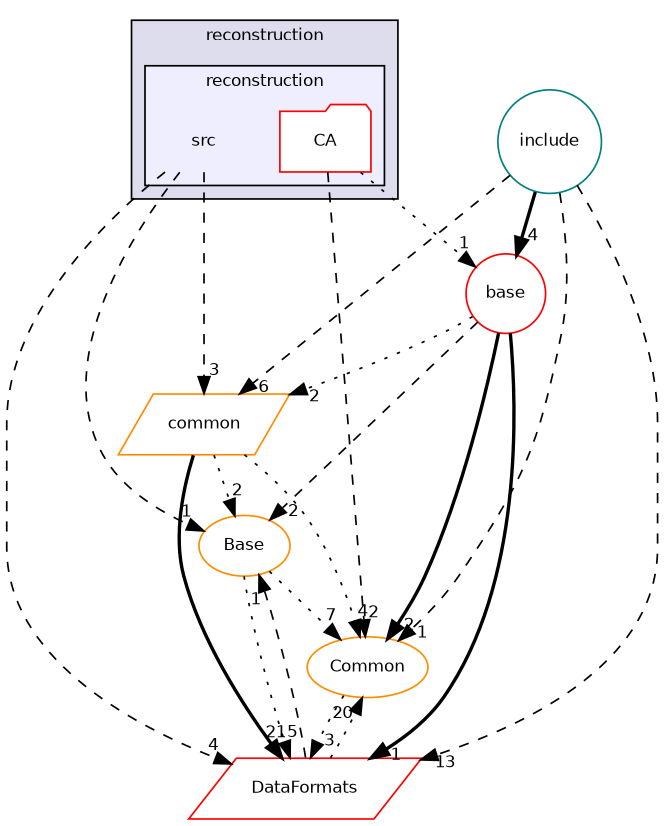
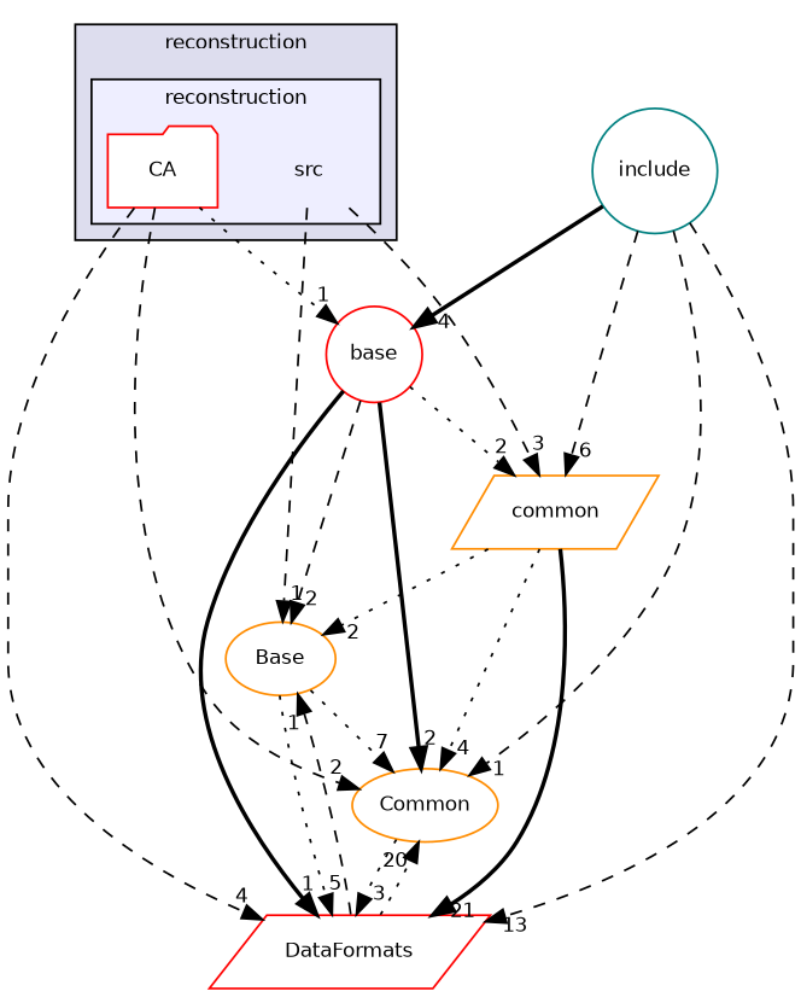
  digraph {
    compound=true
    node [color=red fontname=Helvetica fontsize=10 shape=ellipse]
    edge [headlabel=1 labeldistance=1.5 labelfontname=Helvetica labelfontsize=10 style=dashed]
    n1 [color=teal label=src shape=plaintext]
    n2 [fillcolor=white label=CA shape=folder style=filled]
    n3 [color=darkorange label=Base]
    n4 [color=darkorange label=common shape=parallelogram]
    n5 [label=base shape=circle]
    n6 [color=darkorange label=Common]
    n7 [label=DataFormats shape=parallelogram]
    n8 [color=teal label=include shape=circle]
    subgraph cluster_1 {
      bgcolor="#ddddee"
      fontname=Helvetica
      fontsize=10
      label=reconstruction
      pencolor=black
      subgraph cluster_2 {
        bgcolor="#eeeeff"
        fontname=Helvetica
        fontsize=10
        label=reconstruction
        pencolor=black
        n1
        n2
      }
    }
    n1 -> n3
    n1 -> n4 [headlabel=3]
    n2 -> n5 [style=dotted]
    n2 -> n6 [headlabel=2]
-   n1 -> n7 [headlabel=4]
+   n2 -> n7 [headlabel=4]
    n3 -> n6 [headlabel=7 style=dotted]
    n3 -> n7 [headlabel=5 style=dotted]
    n4 -> n3 [headlabel=2 style=dotted]
    n4 -> n6 [headlabel=4 style=dotted]
    n4 -> n7 [headlabel=21 style=bold]
    n5 -> n3 [headlabel=2]
    n5 -> n4 [headlabel=2 style=dotted]
    n5 -> n6 [headlabel=2 style=bold]
    n5 -> n7 [style=bold]
    n6 -> n7 [headlabel=3 style=dotted]
    n7 -> n3
    n7 -> n6 [headlabel=20 style=dotted]
    n8 -> n4 [headlabel=6]
    n8 -> n5 [headlabel=4 style=bold]
    n8 -> n6
    n8 -> n7 [headlabel=13]
  }
